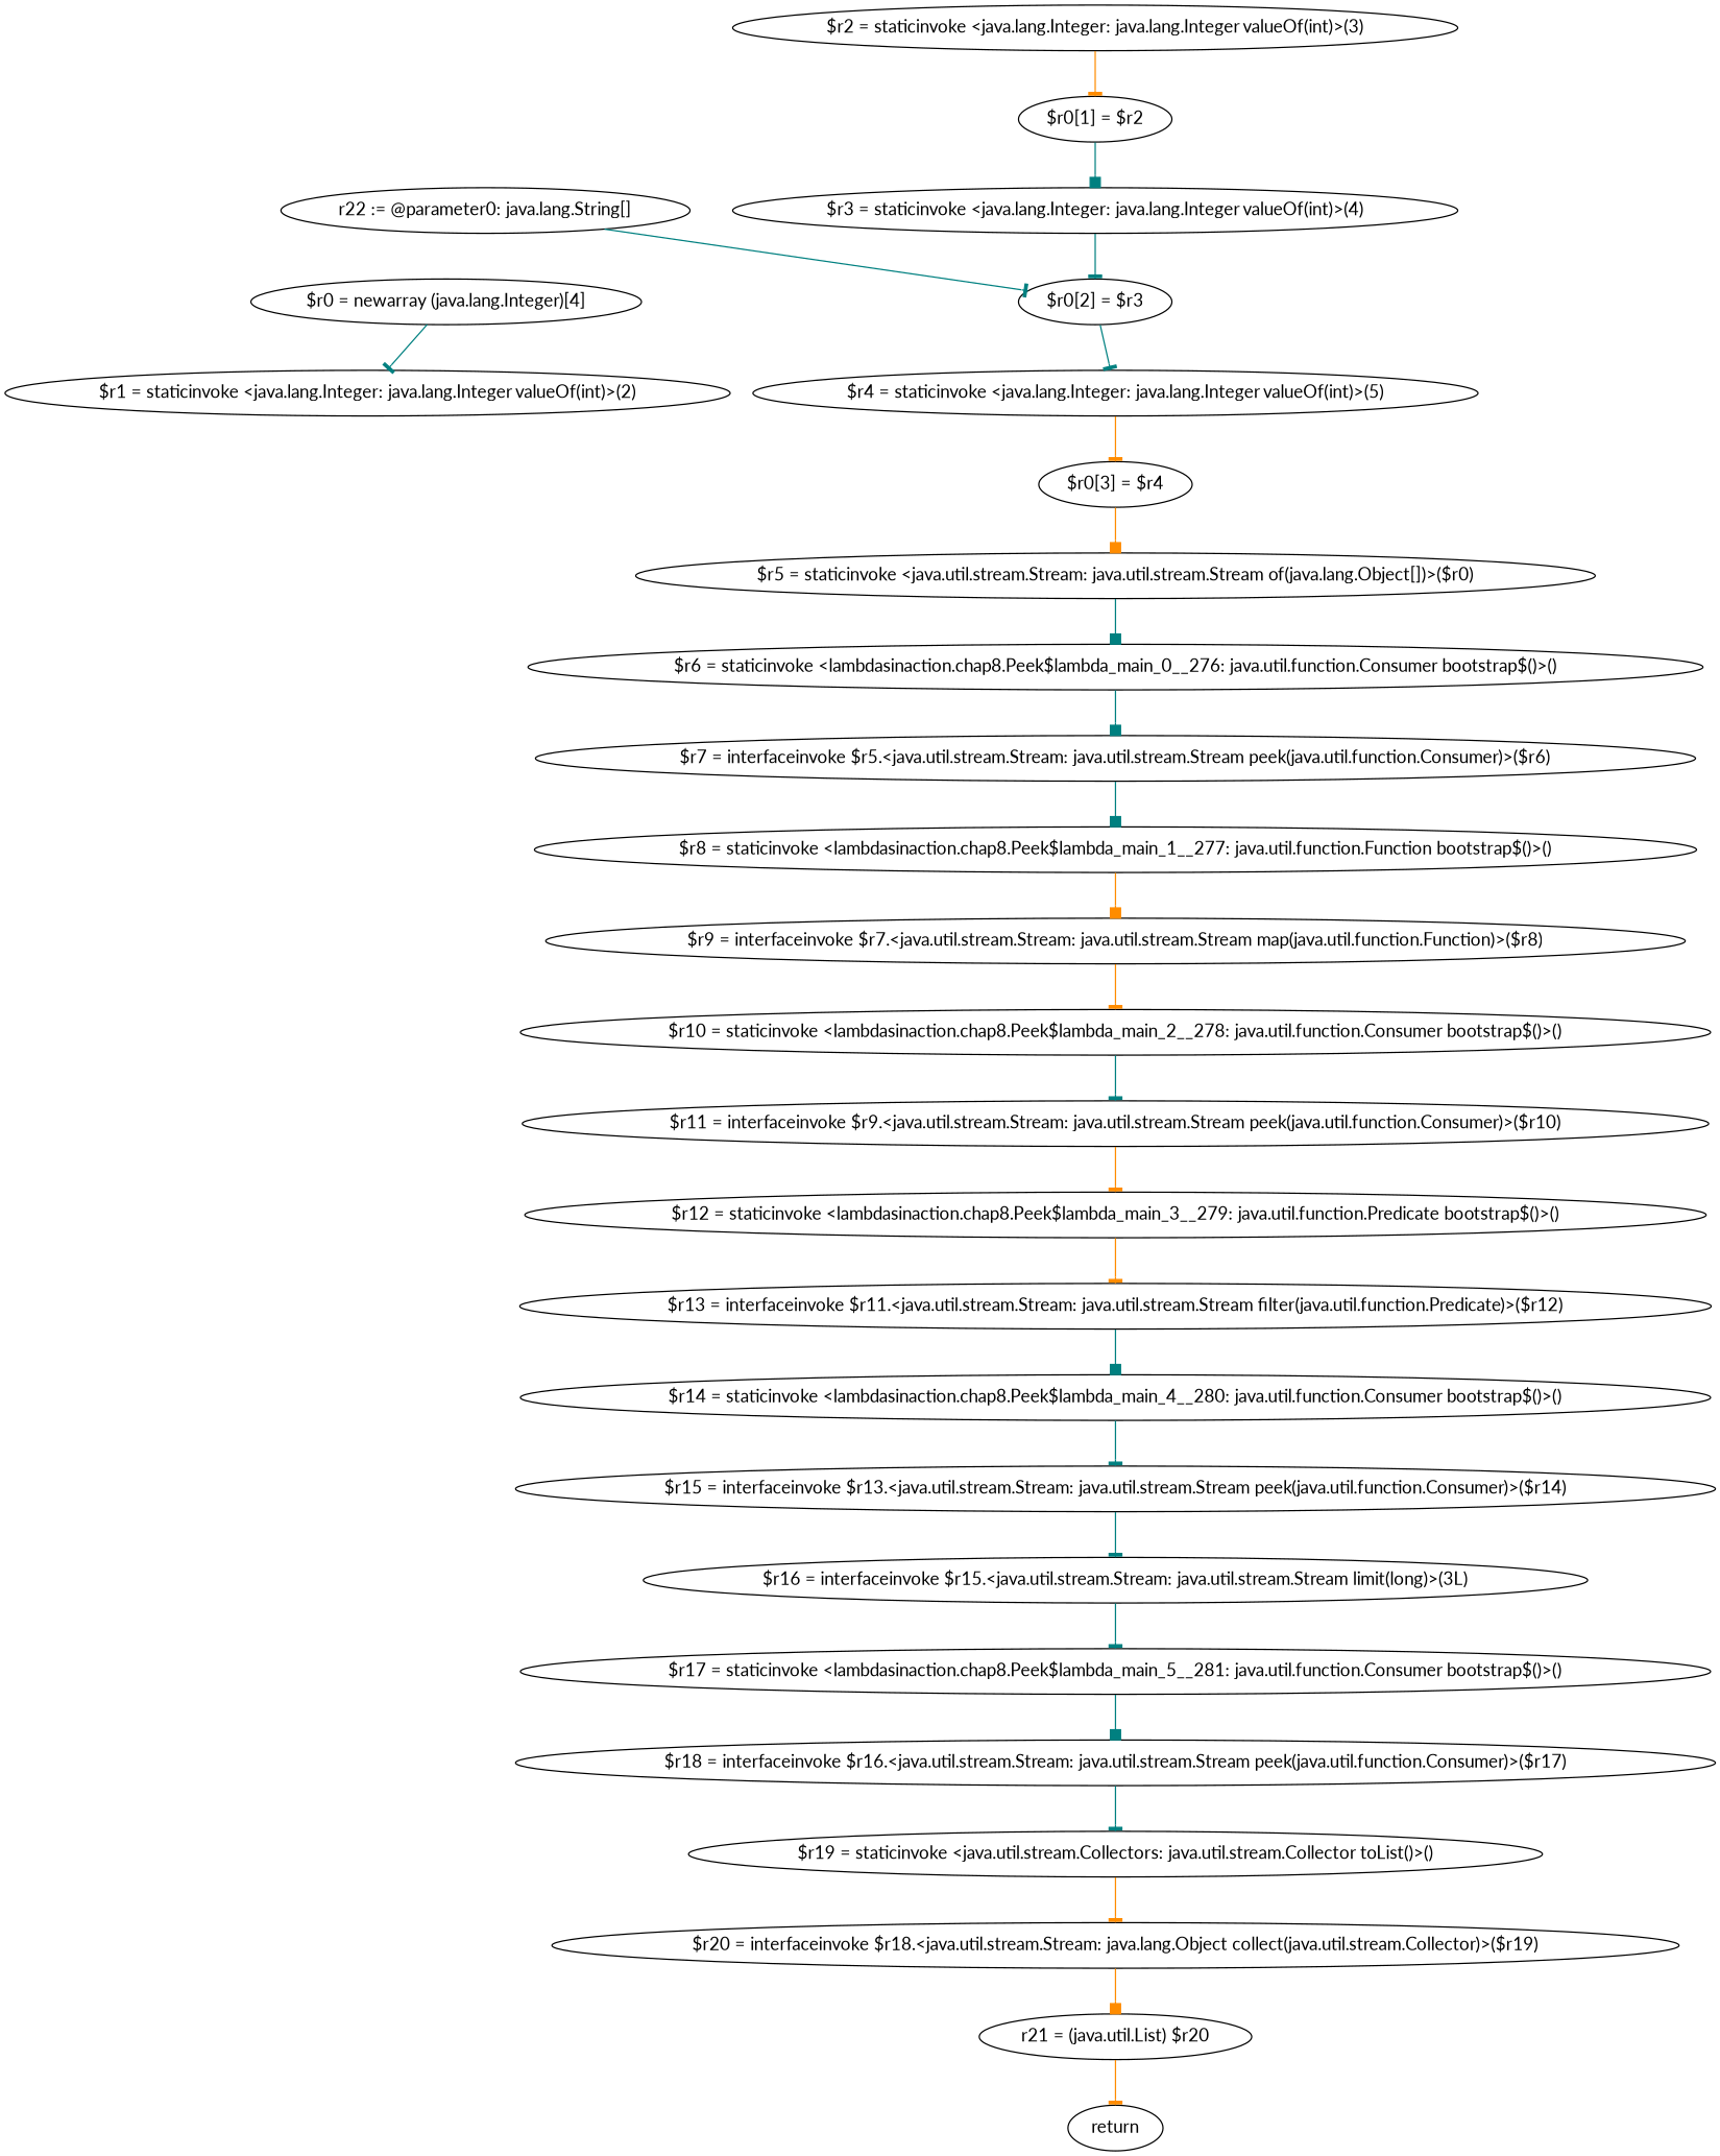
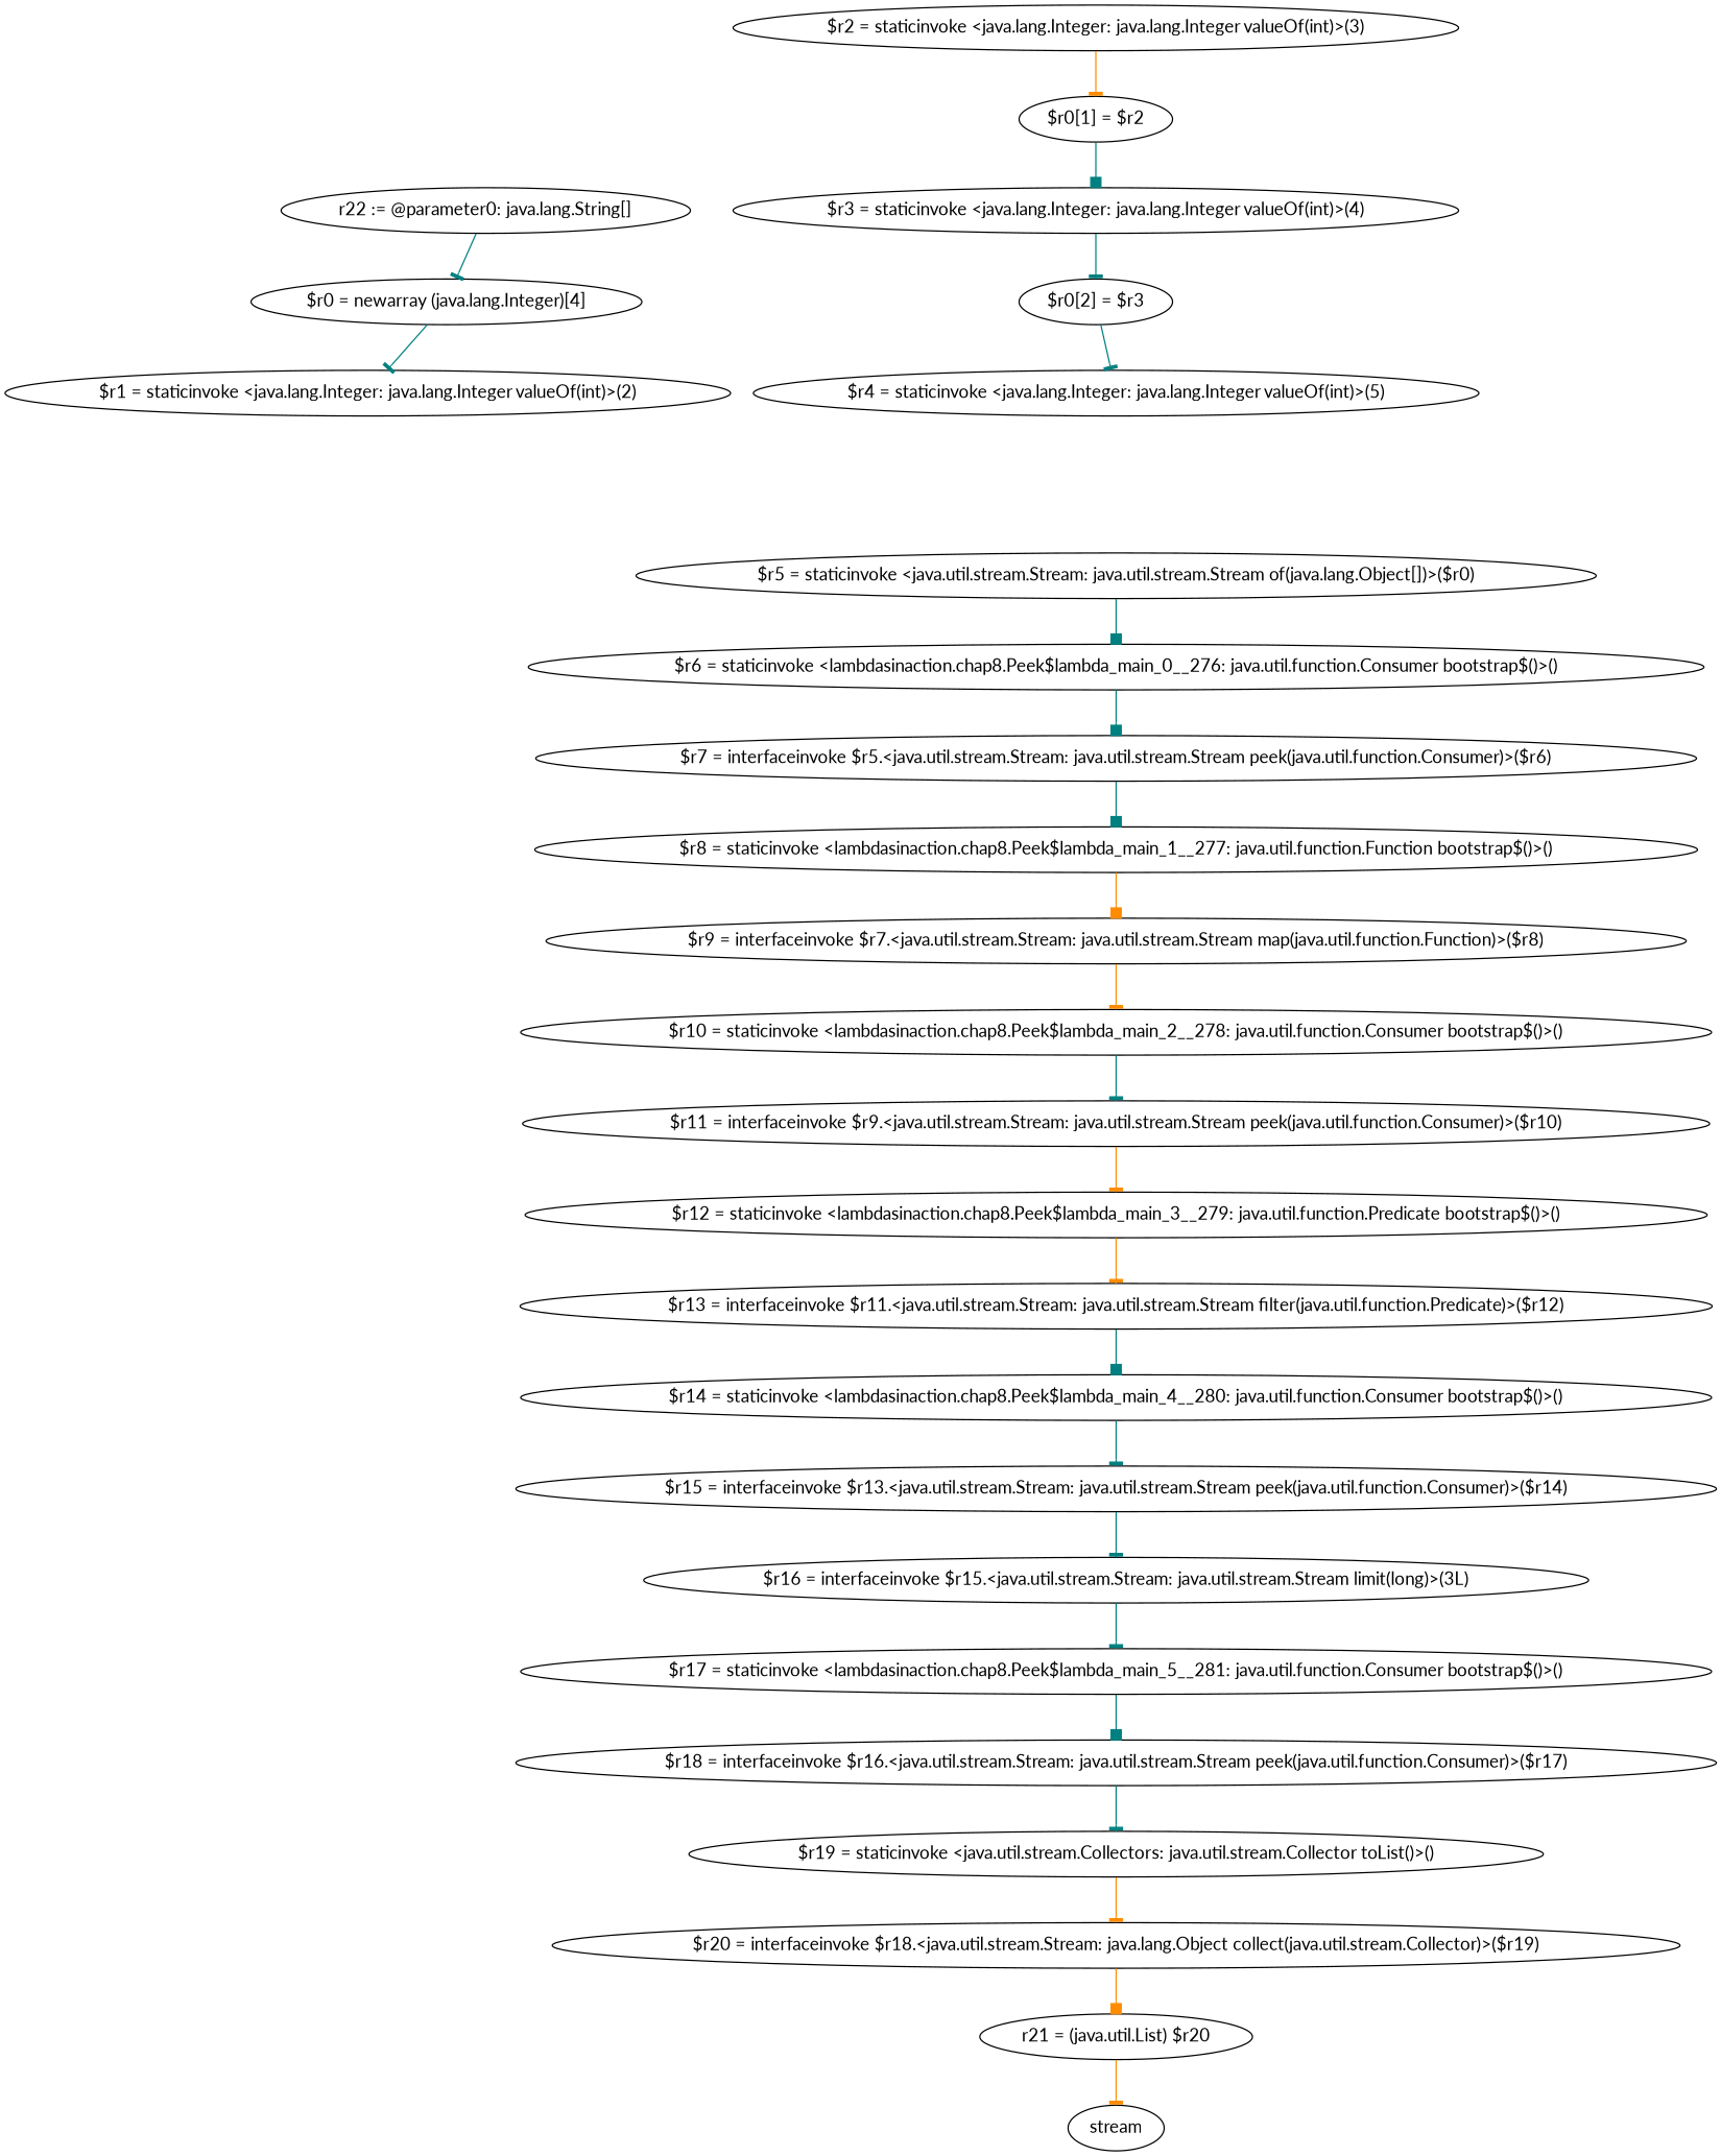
  digraph {
    fontname=Lato
    node [fontname=Lato]
    edge [arrowhead=tee color=teal fontname=Lato]
    "r22 := @parameter0: java.lang.String[]"
    "$r0 = newarray (java.lang.Integer)[4]"
    "$r1 = staticinvoke <java.lang.Integer: java.lang.Integer valueOf(int)>(2)"
    "$r2 = staticinvoke <java.lang.Integer: java.lang.Integer valueOf(int)>(3)"
    "$r0[1] = $r2"
    "$r3 = staticinvoke <java.lang.Integer: java.lang.Integer valueOf(int)>(4)"
    "$r0[2] = $r3"
    "$r4 = staticinvoke <java.lang.Integer: java.lang.Integer valueOf(int)>(5)"
-   "$r0[3] = $r4"
    "$r5 = staticinvoke <java.util.stream.Stream: java.util.stream.Stream of(java.lang.Object[])>($r0)"
    "$r6 = staticinvoke <lambdasinaction.chap8.Peek$lambda_main_0__276: java.util.function.Consumer bootstrap$()>()"
    "$r7 = interfaceinvoke $r5.<java.util.stream.Stream: java.util.stream.Stream peek(java.util.function.Consumer)>($r6)"
    "$r8 = staticinvoke <lambdasinaction.chap8.Peek$lambda_main_1__277: java.util.function.Function bootstrap$()>()"
    "$r9 = interfaceinvoke $r7.<java.util.stream.Stream: java.util.stream.Stream map(java.util.function.Function)>($r8)"
    "$r10 = staticinvoke <lambdasinaction.chap8.Peek$lambda_main_2__278: java.util.function.Consumer bootstrap$()>()"
    "$r11 = interfaceinvoke $r9.<java.util.stream.Stream: java.util.stream.Stream peek(java.util.function.Consumer)>($r10)"
    "$r12 = staticinvoke <lambdasinaction.chap8.Peek$lambda_main_3__279: java.util.function.Predicate bootstrap$()>()"
    "$r13 = interfaceinvoke $r11.<java.util.stream.Stream: java.util.stream.Stream filter(java.util.function.Predicate)>($r12)"
    "$r14 = staticinvoke <lambdasinaction.chap8.Peek$lambda_main_4__280: java.util.function.Consumer bootstrap$()>()"
    "$r15 = interfaceinvoke $r13.<java.util.stream.Stream: java.util.stream.Stream peek(java.util.function.Consumer)>($r14)"
    "$r16 = interfaceinvoke $r15.<java.util.stream.Stream: java.util.stream.Stream limit(long)>(3L)"
    "$r17 = staticinvoke <lambdasinaction.chap8.Peek$lambda_main_5__281: java.util.function.Consumer bootstrap$()>()"
    "$r18 = interfaceinvoke $r16.<java.util.stream.Stream: java.util.stream.Stream peek(java.util.function.Consumer)>($r17)"
    "$r19 = staticinvoke <java.util.stream.Collectors: java.util.stream.Collector toList()>()"
    "$r20 = interfaceinvoke $r18.<java.util.stream.Stream: java.lang.Object collect(java.util.stream.Collector)>($r19)"
    "r21 = (java.util.List) $r20"
-   return
-   "r22 := @parameter0: java.lang.String[]" -> "$r0[2] = $r3"
+   return [label=stream]
+   "r22 := @parameter0: java.lang.String[]" -> "$r0 = newarray (java.lang.Integer)[4]"
    "$r0 = newarray (java.lang.Integer)[4]" -> "$r1 = staticinvoke <java.lang.Integer: java.lang.Integer valueOf(int)>(2)"
    "$r2 = staticinvoke <java.lang.Integer: java.lang.Integer valueOf(int)>(3)" -> "$r0[1] = $r2" [color=darkorange]
    "$r0[1] = $r2" -> "$r3 = staticinvoke <java.lang.Integer: java.lang.Integer valueOf(int)>(4)" [arrowhead=box]
    "$r3 = staticinvoke <java.lang.Integer: java.lang.Integer valueOf(int)>(4)" -> "$r0[2] = $r3"
    "$r0[2] = $r3" -> "$r4 = staticinvoke <java.lang.Integer: java.lang.Integer valueOf(int)>(5)"
-   "$r4 = staticinvoke <java.lang.Integer: java.lang.Integer valueOf(int)>(5)" -> "$r0[3] = $r4" [color=darkorange]
-   "$r0[3] = $r4" -> "$r5 = staticinvoke <java.util.stream.Stream: java.util.stream.Stream of(java.lang.Object[])>($r0)" [arrowhead=box color=darkorange]
    "$r5 = staticinvoke <java.util.stream.Stream: java.util.stream.Stream of(java.lang.Object[])>($r0)" -> "$r6 = staticinvoke <lambdasinaction.chap8.Peek$lambda_main_0__276: java.util.function.Consumer bootstrap$()>()" [arrowhead=box]
    "$r6 = staticinvoke <lambdasinaction.chap8.Peek$lambda_main_0__276: java.util.function.Consumer bootstrap$()>()" -> "$r7 = interfaceinvoke $r5.<java.util.stream.Stream: java.util.stream.Stream peek(java.util.function.Consumer)>($r6)" [arrowhead=box]
    "$r7 = interfaceinvoke $r5.<java.util.stream.Stream: java.util.stream.Stream peek(java.util.function.Consumer)>($r6)" -> "$r8 = staticinvoke <lambdasinaction.chap8.Peek$lambda_main_1__277: java.util.function.Function bootstrap$()>()" [arrowhead=box]
    "$r8 = staticinvoke <lambdasinaction.chap8.Peek$lambda_main_1__277: java.util.function.Function bootstrap$()>()" -> "$r9 = interfaceinvoke $r7.<java.util.stream.Stream: java.util.stream.Stream map(java.util.function.Function)>($r8)" [arrowhead=box color=darkorange]
    "$r9 = interfaceinvoke $r7.<java.util.stream.Stream: java.util.stream.Stream map(java.util.function.Function)>($r8)" -> "$r10 = staticinvoke <lambdasinaction.chap8.Peek$lambda_main_2__278: java.util.function.Consumer bootstrap$()>()" [color=darkorange]
    "$r10 = staticinvoke <lambdasinaction.chap8.Peek$lambda_main_2__278: java.util.function.Consumer bootstrap$()>()" -> "$r11 = interfaceinvoke $r9.<java.util.stream.Stream: java.util.stream.Stream peek(java.util.function.Consumer)>($r10)"
    "$r11 = interfaceinvoke $r9.<java.util.stream.Stream: java.util.stream.Stream peek(java.util.function.Consumer)>($r10)" -> "$r12 = staticinvoke <lambdasinaction.chap8.Peek$lambda_main_3__279: java.util.function.Predicate bootstrap$()>()" [color=darkorange]
    "$r12 = staticinvoke <lambdasinaction.chap8.Peek$lambda_main_3__279: java.util.function.Predicate bootstrap$()>()" -> "$r13 = interfaceinvoke $r11.<java.util.stream.Stream: java.util.stream.Stream filter(java.util.function.Predicate)>($r12)" [color=darkorange]
    "$r13 = interfaceinvoke $r11.<java.util.stream.Stream: java.util.stream.Stream filter(java.util.function.Predicate)>($r12)" -> "$r14 = staticinvoke <lambdasinaction.chap8.Peek$lambda_main_4__280: java.util.function.Consumer bootstrap$()>()" [arrowhead=box]
    "$r14 = staticinvoke <lambdasinaction.chap8.Peek$lambda_main_4__280: java.util.function.Consumer bootstrap$()>()" -> "$r15 = interfaceinvoke $r13.<java.util.stream.Stream: java.util.stream.Stream peek(java.util.function.Consumer)>($r14)"
    "$r15 = interfaceinvoke $r13.<java.util.stream.Stream: java.util.stream.Stream peek(java.util.function.Consumer)>($r14)" -> "$r16 = interfaceinvoke $r15.<java.util.stream.Stream: java.util.stream.Stream limit(long)>(3L)"
    "$r16 = interfaceinvoke $r15.<java.util.stream.Stream: java.util.stream.Stream limit(long)>(3L)" -> "$r17 = staticinvoke <lambdasinaction.chap8.Peek$lambda_main_5__281: java.util.function.Consumer bootstrap$()>()"
    "$r17 = staticinvoke <lambdasinaction.chap8.Peek$lambda_main_5__281: java.util.function.Consumer bootstrap$()>()" -> "$r18 = interfaceinvoke $r16.<java.util.stream.Stream: java.util.stream.Stream peek(java.util.function.Consumer)>($r17)" [arrowhead=box]
    "$r18 = interfaceinvoke $r16.<java.util.stream.Stream: java.util.stream.Stream peek(java.util.function.Consumer)>($r17)" -> "$r19 = staticinvoke <java.util.stream.Collectors: java.util.stream.Collector toList()>()"
    "$r19 = staticinvoke <java.util.stream.Collectors: java.util.stream.Collector toList()>()" -> "$r20 = interfaceinvoke $r18.<java.util.stream.Stream: java.lang.Object collect(java.util.stream.Collector)>($r19)" [color=darkorange]
    "$r20 = interfaceinvoke $r18.<java.util.stream.Stream: java.lang.Object collect(java.util.stream.Collector)>($r19)" -> "r21 = (java.util.List) $r20" [arrowhead=box color=darkorange]
    "r21 = (java.util.List) $r20" -> return [color=darkorange]
  }
